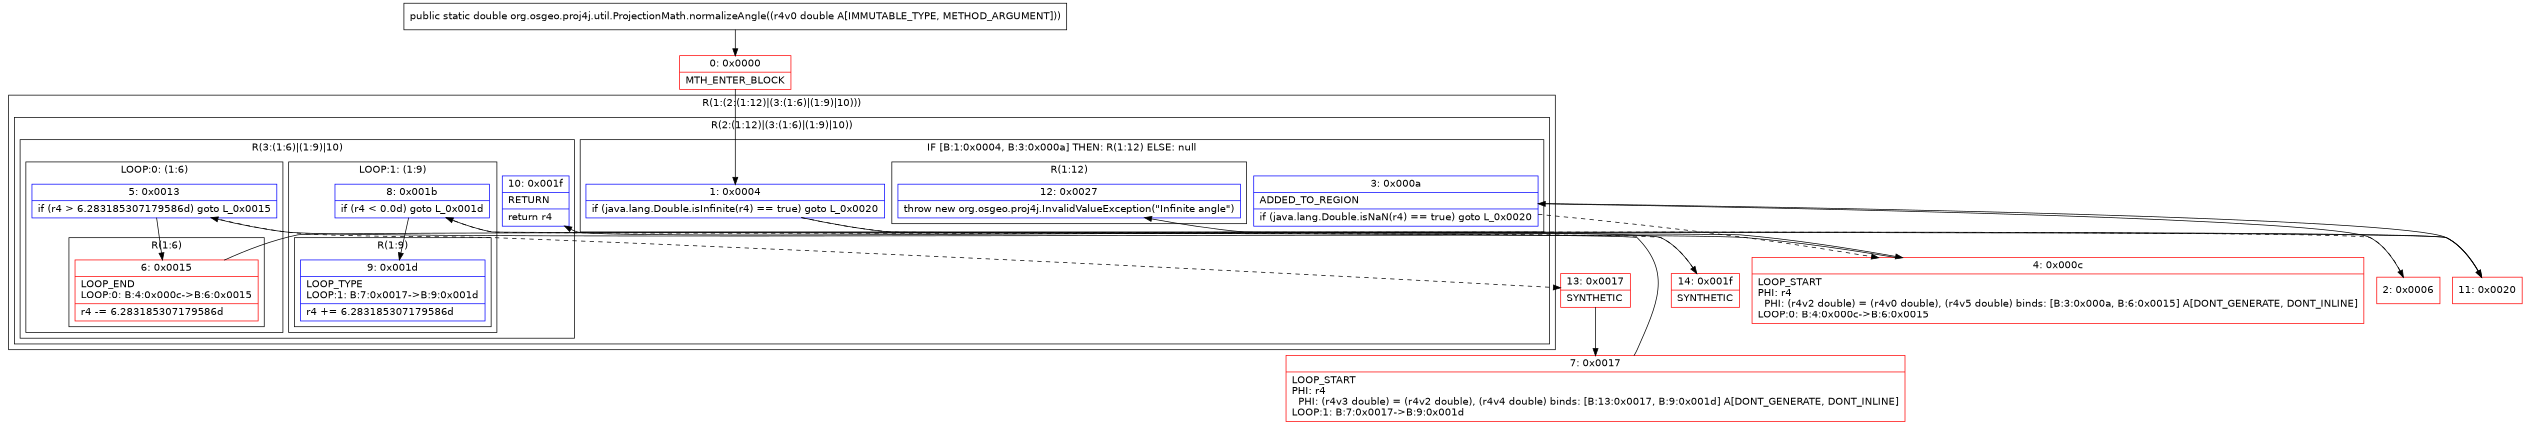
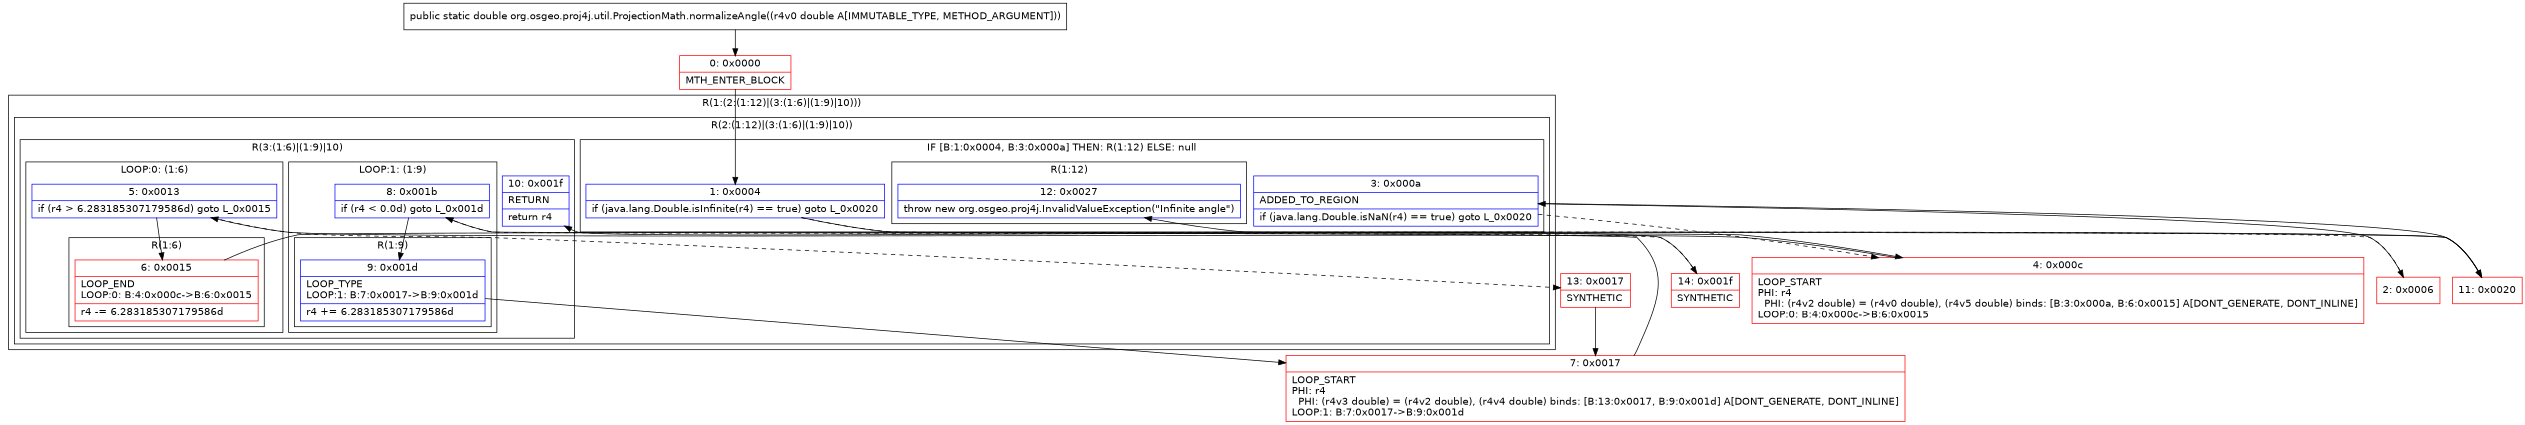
  digraph {
    fontname="DejaVu Sans"
    node [color=red fontname="DejaVu Sans" shape=record]
    edge [fontname="DejaVu Sans"]
    n1 [color=blue label="{12\:\ 0x0027|throw new org.osgeo.proj4j.InvalidValueException(\"Infinite angle\")\l}"]
    n2 [color=blue label="{1\:\ 0x0004|if (java.lang.Double.isInfinite(r4) == true) goto L_0x0020\l}"]
    n3 [color=blue label="{3\:\ 0x000a|ADDED_TO_REGION\l|if (java.lang.Double.isNaN(r4) == true) goto L_0x0020\l}"]
    n4 [label="{6\:\ 0x0015|LOOP_END\lLOOP:0: B:4:0x000c\-\>B:6:0x0015\l|r4 \-= 6.283185307179586d\l}"]
    n5 [color=blue label="{5\:\ 0x0013|if (r4 \> 6.283185307179586d) goto L_0x0015\l}"]
    n6 [color=blue label="{9\:\ 0x001d|LOOP_TYPE\lLOOP:1: B:7:0x0017\-\>B:9:0x001d\l|r4 += 6.283185307179586d\l}"]
    n7 [color=blue label="{8\:\ 0x001b|if (r4 \< 0.0d) goto L_0x001d\l}"]
    n8 [color=blue label="{10\:\ 0x001f|RETURN\l|return r4\l}"]
    n9 [label="{2\:\ 0x0006}"]
    n10 [label="{11\:\ 0x0020}"]
    n11 [label="{4\:\ 0x000c|LOOP_START\lPHI: r4 \l  PHI: (r4v2 double) = (r4v0 double), (r4v5 double) binds: [B:3:0x000a, B:6:0x0015] A[DONT_GENERATE, DONT_INLINE]\lLOOP:0: B:4:0x000c\-\>B:6:0x0015\l}"]
    n12 [label="{13\:\ 0x0017|SYNTHETIC\l}"]
    n13 [label="{7\:\ 0x0017|LOOP_START\lPHI: r4 \l  PHI: (r4v3 double) = (r4v2 double), (r4v4 double) binds: [B:13:0x0017, B:9:0x001d] A[DONT_GENERATE, DONT_INLINE]\lLOOP:1: B:7:0x0017\-\>B:9:0x001d\l}"]
    n14 [label="{14\:\ 0x001f|SYNTHETIC\l}"]
    n15 [label="{0\:\ 0x0000|MTH_ENTER_BLOCK\l}"]
    n16 [label="{public static double org.osgeo.proj4j.util.ProjectionMath.normalizeAngle((r4v0 double A[IMMUTABLE_TYPE, METHOD_ARGUMENT])) }" color=""]
    subgraph cluster_1 {
      label="R(1:(2:(1:12)|(3:(1:6)|(1:9)|10)))"
      subgraph cluster_2 {
        label="R(2:(1:12)|(3:(1:6)|(1:9)|10))"
        subgraph cluster_3 {
          label="IF [B:1:0x0004, B:3:0x000a] THEN: R(1:12) ELSE: null"
          n2
          n3
          subgraph cluster_4 {
            label="R(1:12)"
            n1
          }
        }
        subgraph cluster_5 {
          label="R(3:(1:6)|(1:9)|10)"
          n8
          subgraph cluster_6 {
            label="LOOP:0: (1:6)"
            n5
            subgraph cluster_7 {
              label="R(1:6)"
              n4
            }
          }
          subgraph cluster_8 {
            label="LOOP:1: (1:9)"
            n7
            subgraph cluster_9 {
              label="R(1:9)"
              n6
            }
          }
        }
      }
    }
    n2 -> n9 [style=dashed]
    n2 -> n10
    n3 -> n10
    n3 -> n11 [style=dashed]
    n4 -> n11
    n5 -> n4
    n5 -> n12 [style=dashed]
+   n6 -> n13
    n7 -> n6
    n7 -> n14 [style=dashed]
    n9 -> n3
    n10 -> n1
    n11 -> n5
    n12 -> n13
    n13 -> n7
    n14 -> n8
    n15 -> n2
    n16 -> n15
  }
